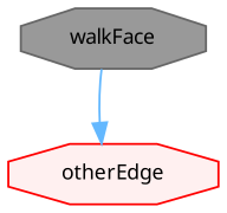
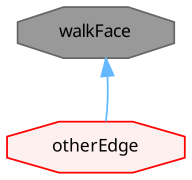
  digraph {
    rankdir=TB
    fontname="Noto Sans"
    node [fontname="Noto Sans" fontsize=10 shape=octagon style=filled]
    n1 [color=gray40 fillcolor=grey60 fontcolor=black height=0.2 label=walkFace width=0.4]
    n2 [color=red fillcolor="#FFF0F0" height=0.2 label=otherEdge width=0.4]
-   n1 -> n2 [color=steelblue1 fontname="Noto Sans" fontsize=10 labelfontname=Helvetica labelfontsize=10 style=solid]
+   n2 -> n1 [color=steelblue1 fontname="Noto Sans" fontsize=10 labelfontname=Helvetica labelfontsize=10 style=solid]
  }
